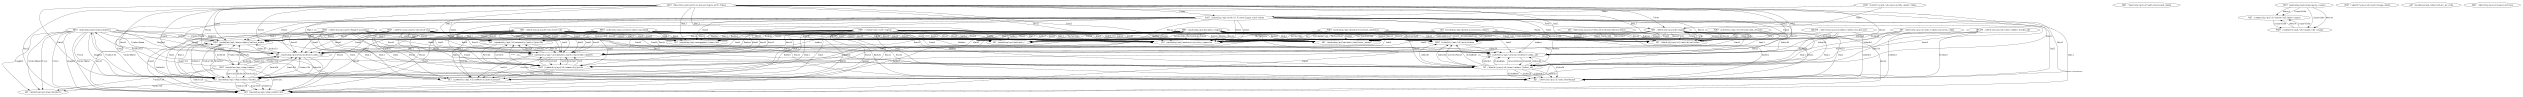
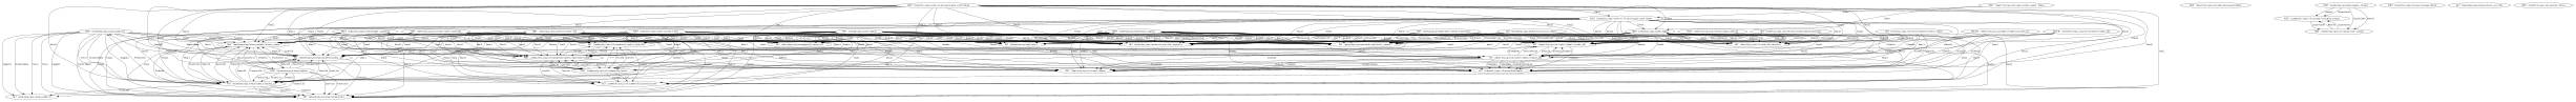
  digraph {
    fontname="IBM Plex Mono"
    node [fontname="IBM Plex Mono"]
    edge [fontname="IBM Plex Mono"]
    n1 [label="POST /workshop/api/shop/products"]
    n2 [label="POST /workshop/api/shop/orders/return_order"]
    n3 [label="GET /workshop/api/shop/orders/{order_id}"]
    n4 [label="GET /workshop/api/shop/products"]
    n5 [label="PUT /workshop/api/shop/orders/{order_id}"]
    n6 [label="GET /workshop/api/shop/orders/all"]
    n7 [label="POST /workshop/api/shop/orders"]
    n8 [label="GET /workshop/api/management/users/all"]
    n9 [label="POST /workshop/api/mechanic/signup"]
    n10 [label="GET /community/api/v2/community/posts/{postId}"]
    n11 [label="POST /identity/api/v2/user/videos"]
    n12 [label="GET /workshop/api/mechanic/"]
    n13 [label="GET /identity/api/v2/user/videos/{video_id}"]
    n14 [label="PUT /identity/api/v2/user/videos/{video_id}"]
    n15 [label="GET /identity/api/v2/user/dashboard"]
    n16 [label="POST /community/api/v2/community/posts/{postId}/comment"]
    n17 [label="POST /community/api/v2/community/posts"]
    n18 [label="GET /identity/api/v2/vehicle/vehicles"]
    n19 [label="GET /workshop/api/mechanic/mechanic_report"]
    n20 [label="GET /community/api/v2/community/posts/recent"]
    n21 [label="GET /workshop/api/mechanic/service_requests"]
    n22 [label="GET /workshop/api/mechanic/receive_report"]
    n23 [label="POST /identity/api/v2/vehicle/resend_email"]
    n24 [label="POST /identity/api/auth/v2.7/user/login-with-token"]
    n25 [label="POST /identity/api/auth/login"]
    n26 [label="POST /workshop/api/merchant/contact_mechanic"]
    n27 [label="POST /identity/api/auth/v2/check-otp"]
    n28 [label="POST /community/api/v2/coupon/validate-coupon"]
    n29 [label="POST /community/api/v2/coupon/new-coupon"]
    n30 [label="POST /identity/api/v2/user/change-email"]
    n31 [label="DELETE /identity/api/v2/admin/videos/{video_id}"]
    n32 [label="POST /workshop/api/shop/apply_coupon"]
    n33 [label="GET /identity/api/v2/user/videos/convert_video"]
    n34 [label="POST /identity/api/auth/forget-password"]
    n35 [label="POST /identity/api/auth/v4.0/user/login-with-token"]
    n36 [label="POST /identity/api/v2/vehicle/add_vehicle"]
    n37 [label="POST /identity/api/v2/user/reset-password"]
    n38 [label="POST /change/api/auth/signup"]
    n39 [label="GET /identity/api/v2/vehicle/{vehicleId}/location"]
    n40 [label="POST /identity/api/auth/v3/check-otp"]
    n41 [label="POST /identity/api/v2/user/verify-email-token"]
    n42 [label="DELETE /identity/api/v2/user/videos/{video_id}"]
    n43 [label="GET /workshop/api/shop/return_qr_code"]
    n44 [label="POST /identity/api/v2/user/pictures"]
    n1 -> n2 [label=Price]
    n1 -> n2 [label=ProductName]
    n1 -> n2 [label=ImagUrl]
    n1 -> n3 [label=ImagUrl]
    n1 -> n3 [label=ProductName]
    n1 -> n3 [label=Price]
    n1 -> n4 [label=ImagUrl]
    n1 -> n4 [label=Price]
    n1 -> n4 [label=ProductName]
    n1 -> n5 [label=ProductName]
    n1 -> n5 [label=Price]
    n1 -> n5 [label=ImagUrl]
    n1 -> n6 [label=Price]
    n1 -> n6 [label=ImagUrl]
    n1 -> n6 [label=ProductName]
    n2 -> n3 [label=OrderId]
    n2 -> n5 [label=OrderId]
    n2 -> n6 [label=OrderId]
    n2 -> n7 [label=OrderId]
    n3 -> n2 [label=OrderId]
    n3 -> n5 [label=OrderId]
    n3 -> n6 [label=OrderId]
    n3 -> n7 [label=OrderId]
    n5 -> n1 [label=ProductId]
    n5 -> n2 [label=Quantiti]
    n5 -> n2 [label=OrderId]
    n5 -> n2 [label=ProductId]
    n5 -> n3 [label=Quantiti]
    n5 -> n3 [label=OrderId]
    n5 -> n3 [label=ProductId]
    n5 -> n4 [label=ProductId]
    n5 -> n6 [label=Quantiti]
    n5 -> n6 [label=OrderId]
    n5 -> n6 [label=ProductId]
    n5 -> n7 [label=OrderId]
    n7 -> n1 [label=ProductId]
    n7 -> n2 [label=Quantiti]
    n7 -> n2 [label=ProductId]
    n7 -> n3 [label=Quantiti]
    n7 -> n3 [label=ProductId]
    n7 -> n4 [label=ProductId]
    n7 -> n5 [label=ProductId]
    n7 -> n5 [label=Quantiti]
    n7 -> n6 [label=Quantiti]
    n7 -> n6 [label=ProductId]
    n9 -> n2 [label=Email]
    n9 -> n2 [label=Number]
    n9 -> n3 [label=Email]
    n9 -> n3 [label=Number]
    n9 -> n5 [label=Number]
    n9 -> n5 [label=Email]
    n9 -> n6 [label=Email]
    n9 -> n6 [label=Number]
    n9 -> n8 [label=Number]
    n9 -> n8 [label=Email]
    n9 -> n10 [label=Email]
    n9 -> n11 [label=Email]
    n9 -> n11 [label=Number]
    n9 -> n12 [label=MechanCode]
    n9 -> n12 [label=Email]
    n9 -> n12 [label=Number]
    n9 -> n13 [label=Number]
    n9 -> n13 [label=Email]
    n9 -> n14 [label=Email]
    n9 -> n14 [label=Number]
    n9 -> n15 [label=Number]
    n9 -> n15 [label=Email]
    n9 -> n16 [label=Email]
    n9 -> n16 [label=Email]
    n9 -> n17 [label=Email]
    n9 -> n18 [label=Number]
    n9 -> n18 [label=Email]
    n9 -> n19 [label=Email]
    n9 -> n19 [label=Number]
    n9 -> n19 [label=Number]
    n9 -> n19 [label=MechanCode]
    n9 -> n19 [label=Email]
    n9 -> n20 [label=Email]
    n9 -> n21 [label=Number]
    n9 -> n21 [label=MechanCode]
    n9 -> n21 [label=Email]
    n9 -> n21 [label=Number]
    n9 -> n21 [label=Email]
    n10 -> n16 [label=PostId]
    n10 -> n17 [label=PostId]
    n10 -> n20 [label=PostId]
-   n11 -> n13 [label=VideoId]
+   n13 -> n11 [label=VideoId]
    n13 -> n14 [label=VideoId]
    n13 -> n15 [label=VideoId]
    n14 -> n11 [label=ConversParam]
    n14 -> n11 [label=VideoName]
    n14 -> n11 [label=VideoId]
    n14 -> n11 [label=VideoId]
    n14 -> n13 [label=VideoId]
    n14 -> n13 [label=VideoId]
    n14 -> n13 [label=VideoName]
    n14 -> n13 [label=ConversParam]
    n14 -> n15 [label=VideoId]
    n14 -> n15 [label=VideoId]
    n14 -> n15 [label=VideoUrl]
    n14 -> n15 [label=VideoName]
    n16 -> n10 [label=PostId]
    n16 -> n10 [label=Content]
    n16 -> n17 [label=Content]
    n16 -> n17 [label=PostId]
    n16 -> n20 [label=PostId]
    n16 -> n20 [label=Content]
    n17 -> n10 [label=Content]
    n17 -> n10 [label=Titl]
    n17 -> n16 [label=Content]
    n17 -> n16 [label=Titl]
    n17 -> n16 [label=Content]
    n17 -> n20 [label=Titl]
    n17 -> n20 [label=Content]
    n22 -> n12 [label=MechanCode]
    n22 -> n18 [label=Vin]
    n22 -> n19 [label=Vin]
    n22 -> n19 [label=MechanCode]
    n22 -> n19 [label=ProblemDetail]
    n22 -> n21 [label=MechanCode]
    n22 -> n21 [label=Vin]
    n22 -> n21 [label=ProblemDetail]
    n24 -> n2 [label=Email]
    n24 -> n3 [label=Email]
    n24 -> n5 [label=Email]
    n24 -> n6 [label=Email]
    n24 -> n8 [label=Email]
    n24 -> n10 [label=Email]
    n24 -> n11 [label=Email]
    n24 -> n12 [label=Email]
    n24 -> n13 [label=Email]
    n24 -> n14 [label=Email]
    n24 -> n15 [label=Email]
    n24 -> n16 [label=Email]
    n24 -> n16 [label=Email]
    n24 -> n17 [label=Email]
    n24 -> n18 [label=Email]
    n24 -> n19 [label=Email]
    n24 -> n19 [label=Email]
    n24 -> n20 [label=Email]
    n24 -> n21 [label=Email]
    n24 -> n21 [label=Email]
    n24 -> n25 [label=Token]
    n25 -> n2 [label=Email]
    n25 -> n3 [label=Email]
    n25 -> n5 [label=Email]
    n25 -> n6 [label=Email]
    n25 -> n8 [label=Email]
    n25 -> n10 [label=Email]
    n25 -> n11 [label=Email]
    n25 -> n12 [label=Email]
    n25 -> n13 [label=Email]
    n25 -> n14 [label=Email]
    n25 -> n15 [label=Email]
    n25 -> n16 [label=Email]
    n25 -> n16 [label=Email]
    n25 -> n17 [label=Email]
    n25 -> n18 [label=Email]
    n25 -> n19 [label=Email]
    n25 -> n19 [label=Email]
    n25 -> n20 [label=Email]
    n25 -> n21 [label=Email]
    n25 -> n21 [label=Email]
    n26 -> n12 [label=MechanCode]
    n26 -> n18 [label=Vin]
    n26 -> n19 [label=Vin]
    n26 -> n19 [label=MechanCode]
    n26 -> n19 [label=ProblemDetail]
    n26 -> n21 [label=MechanCode]
    n26 -> n21 [label=Vin]
    n26 -> n21 [label=ProblemDetail]
    n27 -> n2 [label=Email]
    n27 -> n3 [label=Email]
    n27 -> n5 [label=Email]
    n27 -> n6 [label=Email]
-   n27 -> n8 [label=MechanCode]
+   n27 -> n8 [label=Email]
    n27 -> n10 [label=Email]
    n27 -> n11 [label=Email]
    n27 -> n12 [label=Email]
    n27 -> n13 [label=Email]
    n27 -> n14 [label=Email]
    n27 -> n15 [label=Email]
    n27 -> n16 [label=Email]
    n27 -> n16 [label=Email]
    n27 -> n17 [label=Email]
    n27 -> n18 [label=Email]
    n27 -> n19 [label=Email]
    n27 -> n19 [label=Email]
    n27 -> n20 [label=Email]
    n27 -> n21 [label=Email]
    n27 -> n21 [label=Email]
    n28 -> n29 [label=CouponCode]
    n29 -> n28 [label=Amount]
    n29 -> n28 [label=CouponCode]
    n31 -> n11 [label=VideoId]
    n31 -> n13 [label=VideoId]
    n31 -> n14 [label=VideoId]
    n31 -> n15 [label=VideoId]
    n32 -> n28 [label=Amount]
    n32 -> n28 [label=CouponCode]
    n32 -> n29 [label=CouponCode]
    n32 -> n29 [label=Amount]
    n33 -> n11 [label=VideoId]
    n33 -> n13 [label=VideoId]
    n33 -> n14 [label=VideoId]
    n33 -> n15 [label=VideoId]
    n34 -> n2 [label=Email]
    n34 -> n3 [label=Email]
    n34 -> n5 [label=Email]
    n34 -> n6 [label=Email]
    n34 -> n8 [label=Email]
    n34 -> n10 [label=Email]
    n34 -> n11 [label=Email]
    n34 -> n12 [label=Email]
    n34 -> n13 [label=Email]
    n34 -> n14 [label=Email]
    n34 -> n15 [label=Email]
    n34 -> n16 [label=Email]
    n34 -> n16 [label=Email]
    n34 -> n17 [label=Email]
    n34 -> n18 [label=Email]
    n34 -> n19 [label=Email]
    n34 -> n19 [label=Email]
    n34 -> n20 [label=Email]
    n34 -> n21 [label=Email]
    n34 -> n21 [label=Email]
    n35 -> n2 [label=Email]
    n35 -> n3 [label=Email]
    n35 -> n5 [label=Email]
    n35 -> n6 [label=Email]
    n35 -> n8 [label=Email]
    n35 -> n10 [label=Email]
    n35 -> n11 [label=Email]
    n35 -> n12 [label=Email]
    n35 -> n13 [label=Email]
    n35 -> n14 [label=Email]
    n35 -> n15 [label=Email]
    n35 -> n16 [label=Email]
    n35 -> n16 [label=Email]
    n35 -> n17 [label=Email]
    n35 -> n18 [label=Email]
    n35 -> n19 [label=Email]
    n35 -> n19 [label=Email]
    n35 -> n20 [label=Email]
    n35 -> n21 [label=Email]
    n35 -> n21 [label=Email]
    n35 -> n24 [label=Token]
    n35 -> n25 [label=Token]
    n36 -> n18 [label=Pincod]
    n36 -> n18 [label=Vin]
    n36 -> n19 [label=Vin]
    n36 -> n21 [label=Vin]
    n37 -> n2 [label=Email]
    n37 -> n3 [label=Email]
    n37 -> n5 [label=Email]
    n37 -> n6 [label=Email]
    n37 -> n8 [label=Email]
    n37 -> n10 [label=Email]
    n37 -> n11 [label=Email]
    n37 -> n12 [label=Email]
    n37 -> n13 [label=Email]
    n37 -> n14 [label=Email]
    n37 -> n15 [label=Email]
    n37 -> n16 [label=Email]
    n37 -> n16 [label=Email]
    n37 -> n17 [label=Email]
    n37 -> n18 [label=Email]
    n37 -> n19 [label=Email]
    n37 -> n19 [label=Email]
    n37 -> n20 [label=Email]
    n37 -> n21 [label=Email]
    n37 -> n21 [label=Email]
    n38 -> n2 [label=Email]
    n38 -> n2 [label=Number]
    n38 -> n3 [label=Email]
    n38 -> n3 [label=Number]
    n38 -> n5 [label=Number]
    n38 -> n5 [label=Email]
    n38 -> n6 [label=Email]
    n38 -> n6 [label=Number]
    n38 -> n8 [label=Number]
    n38 -> n8 [label=Email]
    n38 -> n10 [label=Email]
    n38 -> n11 [label=Email]
    n38 -> n11 [label=Number]
    n38 -> n12 [label=Email]
    n38 -> n12 [label=Number]
    n38 -> n13 [label=Number]
    n38 -> n13 [label=Email]
    n38 -> n14 [label=Email]
    n38 -> n14 [label=Number]
    n38 -> n15 [label=Number]
    n38 -> n15 [label=Email]
    n38 -> n16 [label=Email]
    n38 -> n16 [label=Email]
    n38 -> n17 [label=Email]
    n38 -> n18 [label=Number]
    n38 -> n18 [label=Email]
    n38 -> n19 [label=Email]
    n38 -> n19 [label=Number]
    n38 -> n19 [label=Number]
    n38 -> n19 [label=Email]
    n38 -> n20 [label=Email]
    n38 -> n21 [label=Number]
    n38 -> n21 [label=Email]
    n38 -> n21 [label=Number]
    n38 -> n21 [label=Email]
    n39 -> n18 [label=VehiclId]
    n39 -> n19 [label=VehiclId]
    n39 -> n21 [label=VehiclId]
    n40 -> n2 [label=Email]
    n40 -> n3 [label=Email]
    n40 -> n5 [label=Email]
    n40 -> n6 [label=Email]
    n40 -> n8 [label=Email]
    n40 -> n10 [label=Email]
    n40 -> n11 [label=Email]
    n40 -> n12 [label=Email]
    n40 -> n13 [label=Email]
    n40 -> n14 [label=Email]
    n40 -> n15 [label=Email]
    n40 -> n16 [label=Email]
    n40 -> n16 [label=Email]
    n40 -> n17 [label=Email]
    n40 -> n18 [label=Email]
    n40 -> n19 [label=Email]
    n40 -> n19 [label=Email]
    n40 -> n20 [label=Email]
    n40 -> n21 [label=Email]
    n40 -> n21 [label=Email]
    n41 -> n24 [label=Token]
    n41 -> n25 [label=Token]
    n42 -> n11 [label=VideoId]
    n42 -> n13 [label=VideoId]
    n42 -> n14 [label=VideoId]
    n42 -> n15 [label=VideoId]
  }
